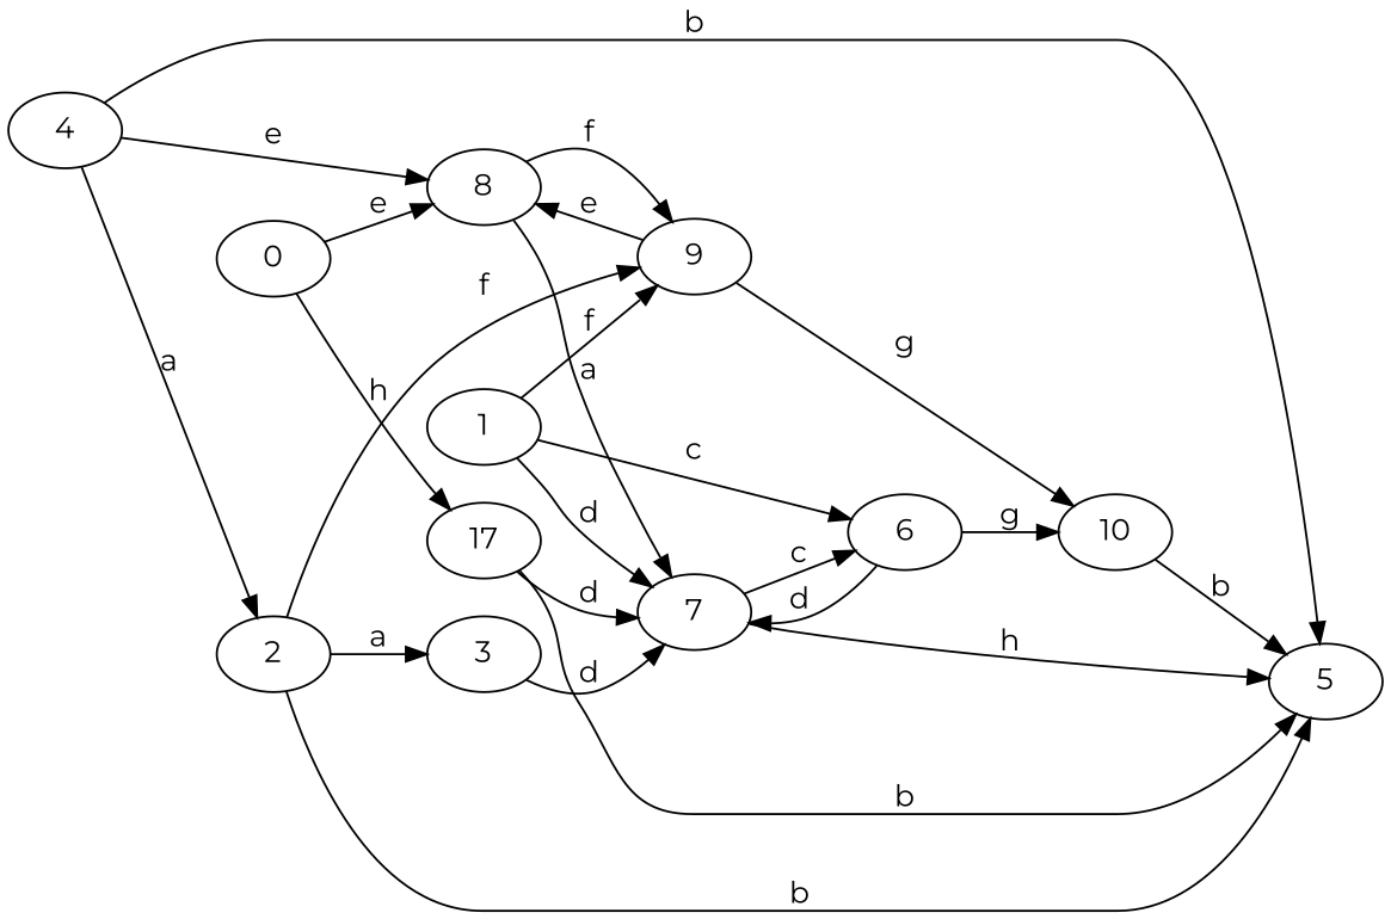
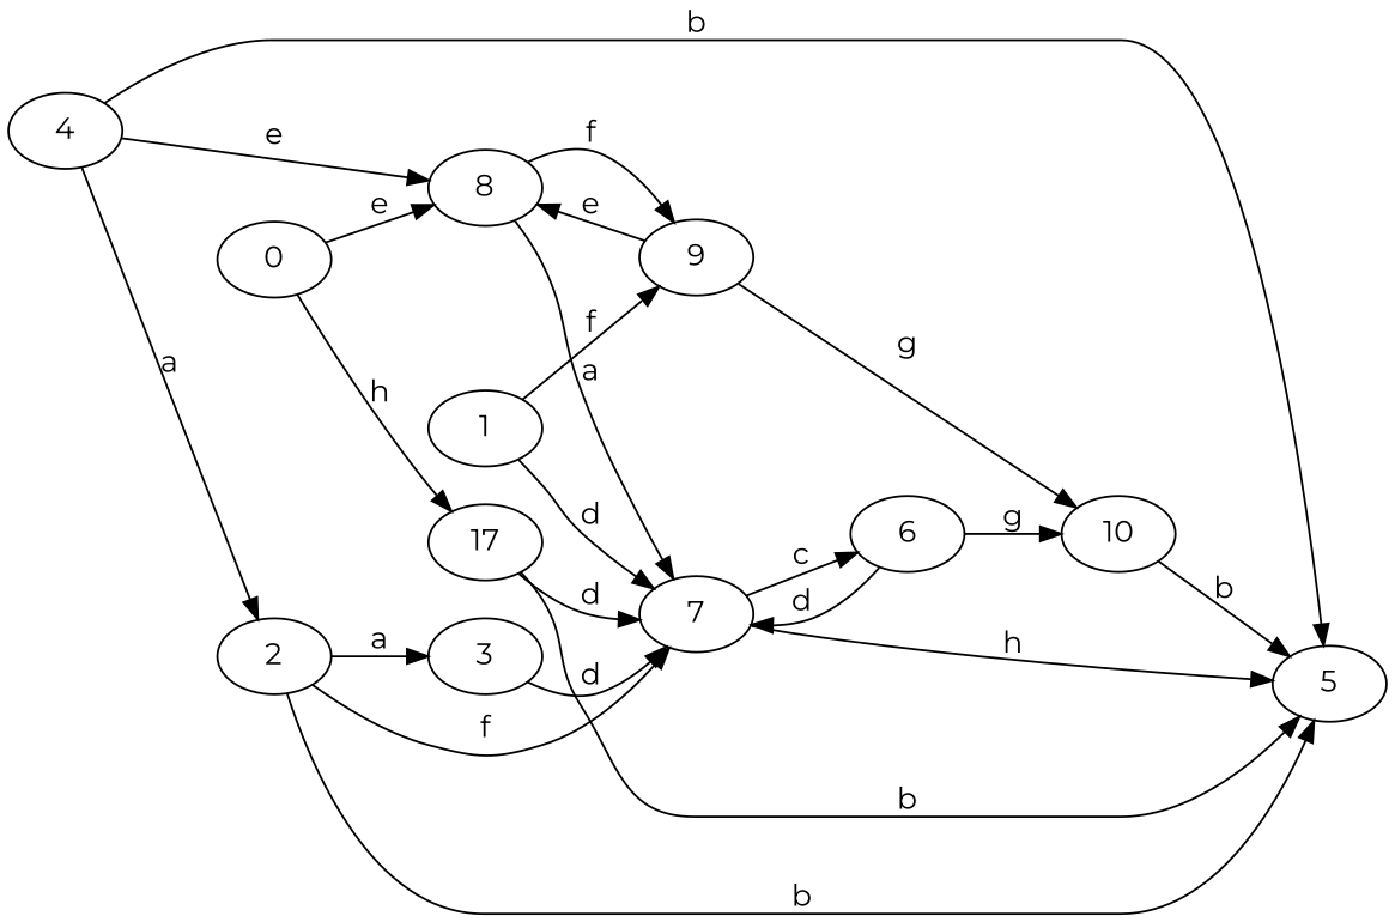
  strict digraph {
    fontname=Montserrat
    rankdir=LR
    node [fontname=Montserrat]
    edge [fontname=Montserrat]
    3
    7
    5
    6
    4
    8
    2
    9
    10
    0
    n11 [label=17]
    1
    3 -> 7 [label=d]
    7 -> 5 [label=h]
    7 -> 6 [label=c]
    6 -> 7 [label=d]
    6 -> 10 [label=g]
    4 -> 5 [label=b]
    4 -> 8 [label=e]
    4 -> 2 [label=a]
    8 -> 7 [label=a]
    8 -> 9 [label=f]
    2 -> 3 [label=a]
    2 -> 5 [label=b]
-   2 -> 9 [label=f]
+   2 -> 7 [label=f]
    9 -> 8 [label=e]
    9 -> 10 [label=g]
    10 -> 5 [label=b]
    0 -> 8 [label=e]
    0 -> n11 [label=h]
    n11 -> 7 [label=d]
    n11 -> 5 [label=b]
    1 -> 7 [label=d]
-   1 -> 6 [label=c]
    1 -> 9 [label=f]
  }
